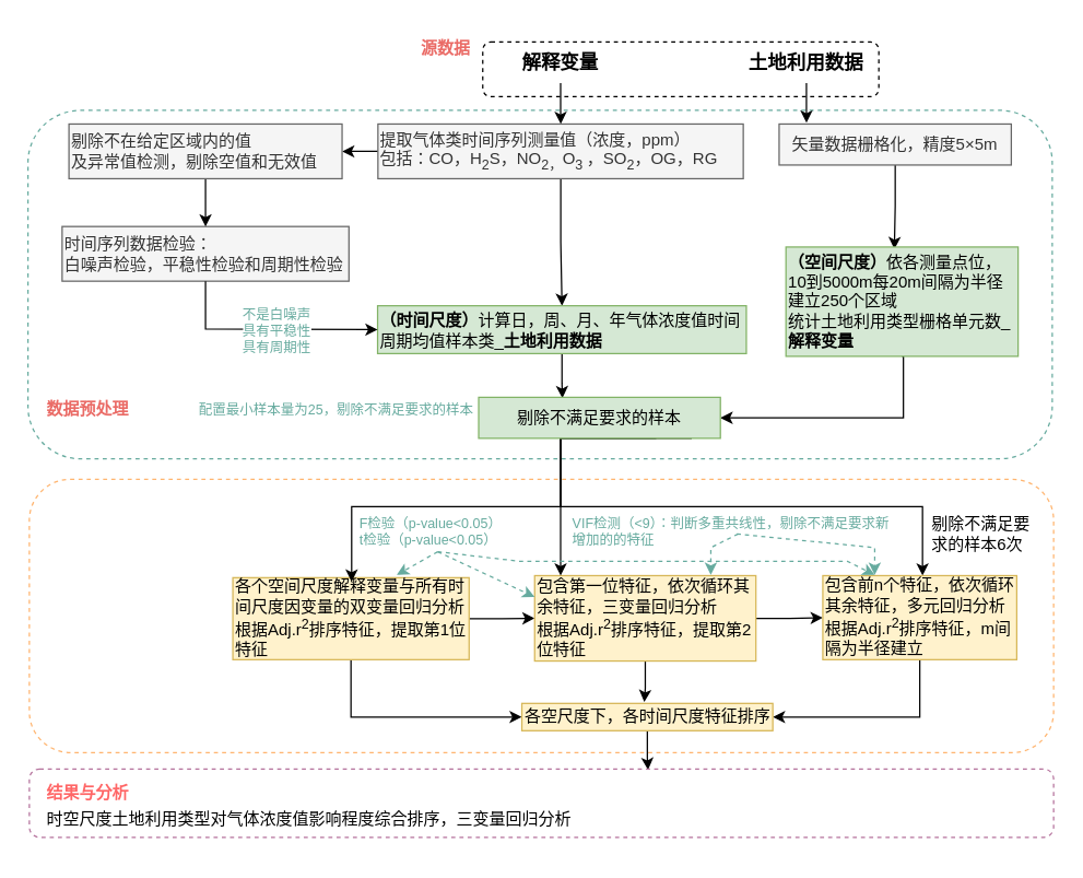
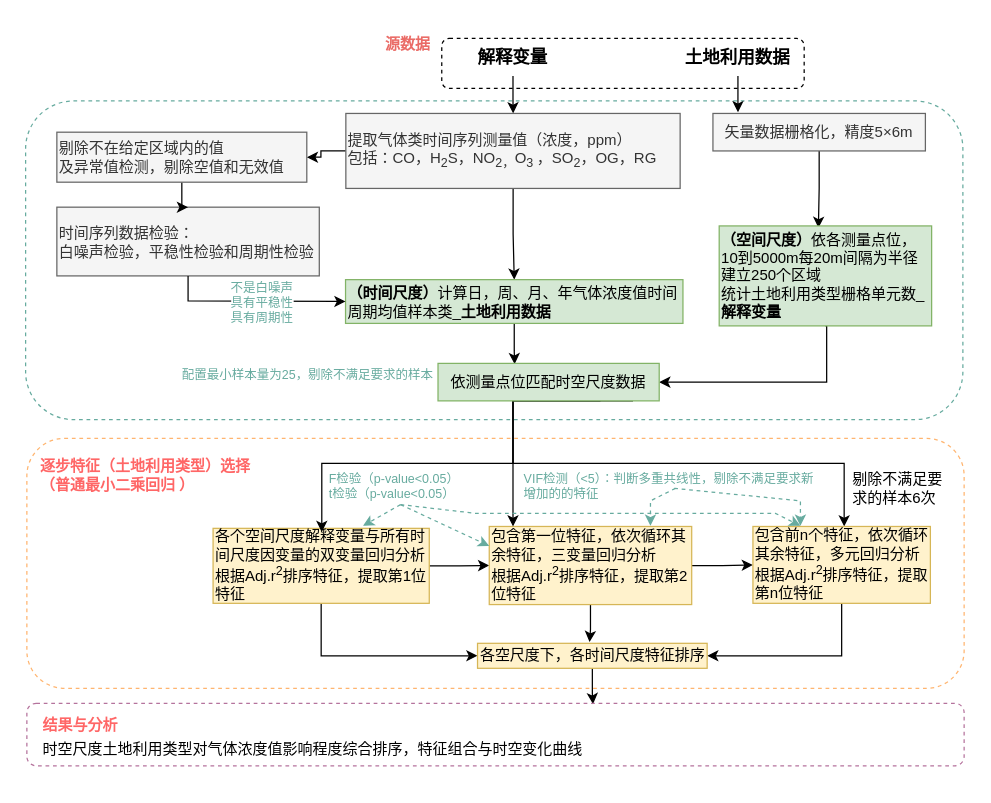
  <mxCell id="0" />
  <mxCell id="1" parent="0" />
  <mxCell id="2" value="" style="rounded=1;whiteSpace=wrap;html=1;fontSize=14;fillColor=none;dashed=1;strokeColor=#FFB570;" vertex="1" parent="1"><mxGeometry x="21" y="350" width="750" height="200" as="geometry" /></mxCell>
  <mxCell id="3" value="" style="rounded=1;whiteSpace=wrap;html=1;fontSize=14;fillColor=none;dashed=1;strokeColor=#67AB9F;" vertex="1" parent="1"><mxGeometry x="20" y="80" width="750" height="255" as="geometry" /></mxCell>
  <mxCell id="4" value="源数据" style="text;html=1;align=center;verticalAlign=middle;whiteSpace=wrap;rounded=0;fontStyle=1;fontColor=#EA6B66;" parent="1" vertex="1"><mxGeometry x="286" y="20" width="80" height="30" as="geometry" /></mxCell>
  <mxCell id="5" value="" style="edgeStyle=orthogonalEdgeStyle;rounded=0;orthogonalLoop=1;jettySize=auto;html=1;" parent="1" source="6" target="11" edge="1"><mxGeometry relative="1" as="geometry" /></mxCell>
  <mxCell id="6" value="解释变量" style="text;html=1;strokeColor=none;fillColor=none;align=center;verticalAlign=middle;whiteSpace=wrap;rounded=0;fontStyle=1;fontSize=14;" parent="1" vertex="1"><mxGeometry x="340" y="30" width="140" height="30" as="geometry" /></mxCell>
  <mxCell id="7" value="" style="edgeStyle=orthogonalEdgeStyle;rounded=0;orthogonalLoop=1;jettySize=auto;html=1;entryX=0.118;entryY=-0.032;entryDx=0;entryDy=0;entryPerimeter=0;" parent="1" source="8" target="13" edge="1"><mxGeometry relative="1" as="geometry"><mxPoint x="590" y="80" as="targetPoint" /></mxGeometry></mxCell>
  <mxCell id="8" value="土地利用数据" style="text;html=1;strokeColor=none;fillColor=none;align=center;verticalAlign=middle;whiteSpace=wrap;rounded=0;fontStyle=1;fontSize=14;" parent="1" vertex="1"><mxGeometry x="535" y="30" width="110" height="30" as="geometry" /></mxCell>
  <mxCell id="9" style="edgeStyle=orthogonalEdgeStyle;rounded=0;orthogonalLoop=1;jettySize=auto;html=1;entryX=0.5;entryY=0;entryDx=0;entryDy=0;" parent="1" source="11" target="16" edge="1"><mxGeometry relative="1" as="geometry" /></mxCell>
  <mxCell id="10" style="edgeStyle=orthogonalEdgeStyle;rounded=0;orthogonalLoop=1;jettySize=auto;html=1;entryX=1;entryY=0.5;entryDx=0;entryDy=0;" parent="1" source="11" target="20" edge="1"><mxGeometry relative="1" as="geometry" /></mxCell>
- <mxCell id="11" value="提取气体类时间序列测量值（浓度，ppm）&lt;br&gt;包括：&lt;span&gt;CO&lt;span lang=&quot;ZH-CN&quot;&gt;，&lt;/span&gt;H&lt;sub&gt;2&lt;/sub&gt;S&lt;span lang=&quot;ZH-CN&quot;&gt;，&lt;/span&gt;NO&lt;sub&gt;2&lt;span lang=&quot;ZH-CN&quot;&gt;，&lt;/span&gt;&lt;/sub&gt;O&lt;sub&gt;3 &lt;/sub&gt;&lt;span lang=&quot;ZH-CN&quot;&gt;，&lt;/span&gt;SO&lt;sub&gt;2&lt;/sub&gt;&lt;span lang=&quot;ZH-CN&quot;&gt;，&lt;/span&gt;OG&lt;span lang=&quot;ZH-CN&quot;&gt;，&lt;/span&gt;RG&lt;/span&gt;" style="whiteSpace=wrap;html=1;align=left;fillColor=#f5f5f5;fontColor=#333333;strokeColor=#666666;" parent="1" vertex="1"><mxGeometry x="276.25" y="90" width="267.5" height="40" as="geometry" /></mxCell>
+ <mxCell id="11" value="提取气体类时间序列测量值（浓度，ppm）&lt;br&gt;包括：&lt;span&gt;CO&lt;span lang=&quot;ZH-CN&quot;&gt;，&lt;/span&gt;H&lt;sub&gt;2&lt;/sub&gt;S&lt;span lang=&quot;ZH-CN&quot;&gt;，&lt;/span&gt;NO&lt;sub&gt;2&lt;span lang=&quot;ZH-CN&quot;&gt;，&lt;/span&gt;&lt;/sub&gt;O&lt;sub&gt;3 &lt;/sub&gt;&lt;span lang=&quot;ZH-CN&quot;&gt;，&lt;/span&gt;SO&lt;sub&gt;2&lt;/sub&gt;&lt;span lang=&quot;ZH-CN&quot;&gt;，&lt;/span&gt;OG&lt;span lang=&quot;ZH-CN&quot;&gt;，&lt;/span&gt;RG&lt;/span&gt;" style="whiteSpace=wrap;html=1;align=left;fillColor=#f5f5f5;fontColor=#333333;strokeColor=#666666;" parent="1" vertex="1"><mxGeometry x="276.25" y="90" width="267.5" height="60" as="geometry" /></mxCell>
  <mxCell id="12" style="edgeStyle=orthogonalEdgeStyle;rounded=0;orthogonalLoop=1;jettySize=auto;html=1;entryX=0.467;entryY=0.02;entryDx=0;entryDy=0;entryPerimeter=0;fontSize=10;fontColor=#FF3333;" edge="1" parent="1" source="13" target="22"><mxGeometry relative="1" as="geometry" /></mxCell>
- <mxCell id="13" value="矢量数据栅格化，精度5×5m" style="whiteSpace=wrap;html=1;fillColor=#f5f5f5;fontColor=#333333;strokeColor=#666666;" parent="1" vertex="1"><mxGeometry x="570" y="90" width="170" height="30" as="geometry" /></mxCell>
- <mxCell id="14" value="时间序列数据检验：&lt;br&gt;白噪声检验，平稳性检验和周期性检验" style="whiteSpace=wrap;html=1;align=left;fillColor=#f5f5f5;fontColor=#333333;strokeColor=#666666;" parent="1" vertex="1"><mxGeometry x="45" y="165" width="210" height="40" as="geometry" /></mxCell>
+ <mxCell id="13" value="矢量数据栅格化，精度5×6m" style="whiteSpace=wrap;html=1;fillColor=#f5f5f5;fontColor=#333333;strokeColor=#666666;" parent="1" vertex="1"><mxGeometry x="570" y="90" width="170" height="30" as="geometry" /></mxCell>
+ <mxCell id="14" value="时间序列数据检验：&lt;br&gt;白噪声检验，平稳性检验和周期性检验" style="whiteSpace=wrap;html=1;align=left;fillColor=#f5f5f5;fontColor=#333333;strokeColor=#666666;" parent="1" vertex="1"><mxGeometry x="45" y="165" width="210" height="55" as="geometry" /></mxCell>
  <mxCell id="15" style="edgeStyle=orthogonalEdgeStyle;rounded=0;orthogonalLoop=1;jettySize=auto;html=1;entryX=0.318;entryY=0.022;entryDx=0;entryDy=0;entryPerimeter=0;fontSize=10;fontColor=#67AB9F;" edge="1" parent="1"><mxGeometry relative="1" as="geometry"><mxPoint x="411" y="258" as="sourcePoint" /><mxPoint x="411.286" y="290.66" as="targetPoint" /><Array as="points"><mxPoint x="411" y="280" /><mxPoint x="411" y="280" /></Array></mxGeometry></mxCell>
  <mxCell id="16" value="&lt;b&gt;（时间尺度）&lt;/b&gt;计算日，周、月、年气体浓度值时间周期均值样本类_&lt;b&gt;土地利用数据&lt;/b&gt;" style="whiteSpace=wrap;html=1;align=left;fillColor=#d5e8d4;strokeColor=#82b366;" parent="1" vertex="1"><mxGeometry x="276" y="223" width="270" height="35" as="geometry" /></mxCell>
  <mxCell id="17" value="" style="endArrow=classic;html=1;rounded=0;entryX=0;entryY=0.5;entryDx=0;entryDy=0;exitX=0.5;exitY=1;exitDx=0;exitDy=0;" parent="1" source="14" target="16" edge="1"><mxGeometry relative="1" as="geometry"><mxPoint x="350" y="430" as="sourcePoint" /><mxPoint x="450" y="430" as="targetPoint" /><Array as="points"><mxPoint x="150" y="240" /></Array></mxGeometry></mxCell>
  <mxCell id="18" value="不是白噪声&lt;br style=&quot;font-size: 10px;&quot;&gt;具有平稳性&lt;br style=&quot;font-size: 10px;&quot;&gt;具有周期性" style="edgeLabel;resizable=0;html=1;align=center;verticalAlign=middle;fontSize=10;fontColor=#67AB9F;" parent="17" connectable="0" vertex="1"><mxGeometry relative="1" as="geometry"><mxPoint x="6" as="offset" /></mxGeometry></mxCell>
  <mxCell id="19" style="edgeStyle=orthogonalEdgeStyle;rounded=0;orthogonalLoop=1;jettySize=auto;html=1;entryX=0.5;entryY=0;entryDx=0;entryDy=0;fontSize=14;" edge="1" parent="1" source="20" target="14"><mxGeometry relative="1" as="geometry" /></mxCell>
- <mxCell id="20" value="剔除不在给定区域内的值&lt;br&gt;及异常值检测，剔除空值和无效值" style="rounded=0;whiteSpace=wrap;html=1;align=left;fillColor=#f5f5f5;fontColor=#333333;strokeColor=#666666;" parent="1" vertex="1"><mxGeometry x="50" y="90" width="200" height="40" as="geometry" /></mxCell>
+ <mxCell id="20" value="剔除不在给定区域内的值&lt;br&gt;及异常值检测，剔除空值和无效值" style="rounded=0;whiteSpace=wrap;html=1;align=left;fillColor=#f5f5f5;fontColor=#333333;strokeColor=#666666;" parent="1" vertex="1"><mxGeometry x="45" y="105" width="200" height="40" as="geometry" /></mxCell>
  <mxCell id="21" style="edgeStyle=orthogonalEdgeStyle;rounded=0;orthogonalLoop=1;jettySize=auto;html=1;entryX=1;entryY=0.5;entryDx=0;entryDy=0;fontSize=10;fontColor=#EA6B66;exitX=0.5;exitY=1;exitDx=0;exitDy=0;" edge="1" parent="1" source="22" target="33"><mxGeometry relative="1" as="geometry"><Array as="points"><mxPoint x="661" y="305" /></Array></mxGeometry></mxCell>
  <mxCell id="22" value="&lt;b&gt;（空间尺度）&lt;/b&gt;依各测量点位，10到5000m每20m间隔为半径建立250个区域&lt;b&gt;&lt;br&gt;&lt;/b&gt;统计土地利用类型栅格单元数_&lt;b&gt;解释变量&lt;/b&gt;" style="whiteSpace=wrap;html=1;align=left;fillColor=#d5e8d4;strokeColor=#82b366;" parent="1" vertex="1"><mxGeometry x="575" y="180" width="170" height="80" as="geometry" /></mxCell>
+ <mxCell id="23" value="逐步特征（土地利用类型）选择&lt;br&gt;（普通最小二乘回归 ）" style="text;html=1;strokeColor=none;fillColor=none;align=left;verticalAlign=middle;whiteSpace=wrap;rounded=0;fontColor=#FF6666;fontStyle=1" parent="1" vertex="1"><mxGeometry x="30" y="370" width="180" height="20" as="geometry" /></mxCell>
  <mxCell id="24" style="edgeStyle=orthogonalEdgeStyle;rounded=0;orthogonalLoop=1;jettySize=auto;html=1;entryX=0;entryY=0.5;entryDx=0;entryDy=0;fontSize=10;fontColor=#EA6B66;" edge="1" parent="1" source="26" target="29"><mxGeometry relative="1" as="geometry" /></mxCell>
  <mxCell id="25" style="edgeStyle=orthogonalEdgeStyle;rounded=0;orthogonalLoop=1;jettySize=auto;html=1;entryX=0;entryY=0.5;entryDx=0;entryDy=0;fontSize=10;fontColor=#67AB9F;strokeColor=#000000;exitX=0.5;exitY=1;exitDx=0;exitDy=0;" edge="1" parent="1" source="26" target="48"><mxGeometry relative="1" as="geometry" /></mxCell>
  <mxCell id="26" value="各个空间尺度解释变量与所有时间尺度因变量的双变量回归分析&lt;br&gt;根据&lt;span&gt;Adj.r&lt;sup&gt;2&lt;/sup&gt;&lt;/span&gt;排序特征，提取第1位特征" style="rounded=0;whiteSpace=wrap;html=1;align=left;fillColor=#fff2cc;strokeColor=#d6b656;" parent="1" vertex="1"><mxGeometry x="170" y="422" width="173" height="60" as="geometry" /></mxCell>
  <mxCell id="27" style="edgeStyle=orthogonalEdgeStyle;rounded=0;orthogonalLoop=1;jettySize=auto;html=1;entryX=0;entryY=0.5;entryDx=0;entryDy=0;fontSize=10;fontColor=#EA6B66;" edge="1" parent="1" source="29" target="38"><mxGeometry relative="1" as="geometry" /></mxCell>
  <mxCell id="28" style="edgeStyle=orthogonalEdgeStyle;rounded=0;orthogonalLoop=1;jettySize=auto;html=1;entryX=0.488;entryY=-0.05;entryDx=0;entryDy=0;entryPerimeter=0;fontSize=10;fontColor=#67AB9F;strokeColor=#000000;" edge="1" parent="1" source="29" target="48"><mxGeometry relative="1" as="geometry" /></mxCell>
  <mxCell id="29" value="包含第一位特征，依次循环其余特征，三变量回归分析&lt;br&gt;根据Adj.r&lt;sup&gt;2&lt;/sup&gt;排序特征，提取第2位特征" style="rounded=0;whiteSpace=wrap;html=1;fillColor=#fff2cc;strokeColor=#d6b656;align=left;" parent="1" vertex="1"><mxGeometry x="391" y="420.5" width="162" height="62.5" as="geometry" /></mxCell>
  <mxCell id="30" style="edgeStyle=orthogonalEdgeStyle;rounded=0;orthogonalLoop=1;jettySize=auto;html=1;fontSize=10;fontColor=#EA6B66;" edge="1" parent="1"><mxGeometry relative="1" as="geometry"><mxPoint x="480" y="320" as="sourcePoint" /><mxPoint x="257" y="425" as="targetPoint" /><Array as="points"><mxPoint x="410" y="320" /><mxPoint x="410" y="370" /><mxPoint x="257" y="370" /></Array></mxGeometry></mxCell>
  <mxCell id="31" style="edgeStyle=orthogonalEdgeStyle;rounded=0;orthogonalLoop=1;jettySize=auto;html=1;fontSize=10;fontColor=#FF6666;" edge="1" parent="1"><mxGeometry relative="1" as="geometry"><mxPoint x="410" y="320" as="sourcePoint" /><mxPoint x="410" y="420.5" as="targetPoint" /><Array as="points"><mxPoint x="410" y="390" /><mxPoint x="410" y="390" /></Array></mxGeometry></mxCell>
  <mxCell id="32" style="edgeStyle=orthogonalEdgeStyle;rounded=0;orthogonalLoop=1;jettySize=auto;html=1;fontSize=10;fontColor=#FF6666;" edge="1" parent="1" target="38"><mxGeometry relative="1" as="geometry"><mxPoint x="506" y="320" as="sourcePoint" /><Array as="points"><mxPoint x="410" y="320" /><mxPoint x="410" y="370" /><mxPoint x="675" y="370" /></Array></mxGeometry></mxCell>
- <mxCell id="33" value="剔除不满足要求的样本" style="rounded=0;whiteSpace=wrap;html=1;fillColor=#d5e8d4;strokeColor=#82b366;" parent="1" vertex="1"><mxGeometry x="350" y="290" width="177" height="30" as="geometry" /></mxCell>
+ <mxCell id="33" value="依测量点位匹配时空尺度数据" style="rounded=0;whiteSpace=wrap;html=1;fillColor=#d5e8d4;strokeColor=#82b366;" parent="1" vertex="1"><mxGeometry x="350" y="290" width="177" height="30" as="geometry" /></mxCell>
  <mxCell id="34" value="F检验（p-value&amp;lt;0.05）&lt;br&gt;t检验（p-value&amp;lt;0.05）" style="text;html=1;strokeColor=none;fillColor=none;align=left;verticalAlign=middle;whiteSpace=wrap;rounded=0;fontSize=10;fontColor=#67AB9F;" parent="1" vertex="1"><mxGeometry x="260.5" y="373" width="119" height="30" as="geometry" /></mxCell>
  <mxCell id="35" value="&lt;span style=&quot;font-size: 10px; background-color: rgb(255, 255, 255);&quot;&gt;配置最小样本量为25，剔除不满足要求的样本&lt;/span&gt;" style="text;html=1;strokeColor=none;fillColor=none;align=center;verticalAlign=middle;whiteSpace=wrap;rounded=0;fontColor=#67AB9F;fontSize=10;" parent="1" vertex="1"><mxGeometry x="141" y="290" width="210" height="17.5" as="geometry" /></mxCell>
- <mxCell id="36" value="VIF检测（&amp;lt;9）：判断多重共线性，剔除不满足要求新增加的的特征" style="text;html=1;strokeColor=none;fillColor=none;align=left;verticalAlign=middle;whiteSpace=wrap;rounded=0;fontColor=#67AB9F;fontSize=10;" parent="1" vertex="1"><mxGeometry x="417" y="368" width="243" height="40" as="geometry" /></mxCell>
+ <mxCell id="36" value="VIF检测（&amp;lt;5）：判断多重共线性，剔除不满足要求新增加的的特征" style="text;html=1;strokeColor=none;fillColor=none;align=left;verticalAlign=middle;whiteSpace=wrap;rounded=0;fontColor=#67AB9F;fontSize=10;" parent="1" vertex="1"><mxGeometry x="417" y="368" width="243" height="40" as="geometry" /></mxCell>
  <mxCell id="37" style="edgeStyle=orthogonalEdgeStyle;rounded=0;orthogonalLoop=1;jettySize=auto;html=1;entryX=1;entryY=0.5;entryDx=0;entryDy=0;fontSize=10;fontColor=#67AB9F;strokeColor=#000000;exitX=0.5;exitY=1;exitDx=0;exitDy=0;" edge="1" parent="1" source="38" target="48"><mxGeometry relative="1" as="geometry" /></mxCell>
- <mxCell id="38" value="包含前n个特征，依次循环其余特征，多元回归分析&lt;br&gt;根据Adj.r&lt;sup&gt;2&lt;/sup&gt;排序特征，m间隔为半径建立" style="rounded=0;whiteSpace=wrap;html=1;align=left;fillColor=#fff2cc;strokeColor=#d6b656;" parent="1" vertex="1"><mxGeometry x="602" y="420.5" width="142" height="61.5" as="geometry" /></mxCell>
+ <mxCell id="38" value="包含前n个特征，依次循环其余特征，多元回归分析&lt;br&gt;根据Adj.r&lt;sup&gt;2&lt;/sup&gt;排序特征，提取第n位特征" style="rounded=0;whiteSpace=wrap;html=1;align=left;fillColor=#fff2cc;strokeColor=#d6b656;" parent="1" vertex="1"><mxGeometry x="602" y="420.5" width="142" height="61.5" as="geometry" /></mxCell>
  <mxCell id="39" value="剔除不满足要求的样本6次" style="text;html=1;strokeColor=none;fillColor=none;align=left;verticalAlign=middle;whiteSpace=wrap;rounded=0;dashed=1;" parent="1" vertex="1"><mxGeometry x="680" y="370" width="80" height="40" as="geometry" /></mxCell>
  <mxCell id="40" value="" style="rounded=1;whiteSpace=wrap;html=1;fontSize=14;fillColor=none;dashed=1;" vertex="1" parent="1"><mxGeometry x="353" y="30" width="290" height="40" as="geometry" /></mxCell>
- <mxCell id="41" value="数据预处理" style="text;html=1;align=left;verticalAlign=middle;whiteSpace=wrap;rounded=0;fontStyle=1;fontColor=#EA6B66;" vertex="1" parent="1"><mxGeometry x="32" y="283.75" width="80" height="30" as="geometry" /></mxCell>
  <mxCell id="42" value="" style="endArrow=classic;html=1;rounded=0;fontSize=10;fontColor=#67AB9F;strokeColor=#67AB9F;dashed=1;" edge="1" parent="1"><mxGeometry width="50" height="50" relative="1" as="geometry"><mxPoint x="540" y="390" as="sourcePoint" /><mxPoint x="520" y="420" as="targetPoint" /><Array as="points"><mxPoint x="520" y="400" /></Array></mxGeometry></mxCell>
  <mxCell id="43" value="" style="endArrow=classic;html=1;rounded=0;fontSize=10;fontColor=#67AB9F;strokeColor=#67AB9F;dashed=1;" edge="1" parent="1"><mxGeometry width="50" height="50" relative="1" as="geometry"><mxPoint x="539" y="390" as="sourcePoint" /><mxPoint x="640" y="420" as="targetPoint" /><Array as="points"><mxPoint x="640" y="400" /></Array></mxGeometry></mxCell>
  <mxCell id="44" value="" style="endArrow=classic;html=1;rounded=0;dashed=1;fontSize=10;fontColor=#67AB9F;strokeColor=#67AB9F;exitX=0.5;exitY=1;exitDx=0;exitDy=0;" edge="1" parent="1" source="34"><mxGeometry width="50" height="50" relative="1" as="geometry"><mxPoint x="307" y="402" as="sourcePoint" /><mxPoint x="290" y="420" as="targetPoint" /></mxGeometry></mxCell>
  <mxCell id="45" value="" style="endArrow=classic;html=1;rounded=0;dashed=1;fontSize=10;fontColor=#67AB9F;strokeColor=#67AB9F;exitX=0.5;exitY=1;exitDx=0;exitDy=0;entryX=0;entryY=0.25;entryDx=0;entryDy=0;" edge="1" parent="1" source="34" target="29"><mxGeometry width="50" height="50" relative="1" as="geometry"><mxPoint x="306" y="399" as="sourcePoint" /><mxPoint x="520" y="560" as="targetPoint" /></mxGeometry></mxCell>
  <mxCell id="46" value="" style="endArrow=classic;html=1;rounded=0;dashed=1;fontSize=10;fontColor=#67AB9F;strokeColor=#67AB9F;exitX=0.5;exitY=1;exitDx=0;exitDy=0;" edge="1" parent="1" source="34"><mxGeometry width="50" height="50" relative="1" as="geometry"><mxPoint x="470" y="560" as="sourcePoint" /><mxPoint x="640" y="420" as="targetPoint" /><Array as="points"><mxPoint x="380" y="410" /><mxPoint x="620" y="410" /></Array></mxGeometry></mxCell>
  <mxCell id="47" style="edgeStyle=orthogonalEdgeStyle;rounded=0;orthogonalLoop=1;jettySize=auto;html=1;entryX=0.604;entryY=0.014;entryDx=0;entryDy=0;entryPerimeter=0;fontSize=12;fontColor=#000000;strokeColor=#000000;" edge="1" parent="1" source="48" target="51"><mxGeometry relative="1" as="geometry" /></mxCell>
  <mxCell id="48" value="各空尺度下，各时间尺度特征排序" style="rounded=0;whiteSpace=wrap;html=1;align=left;fillColor=#fff2cc;strokeColor=#d6b656;" vertex="1" parent="1"><mxGeometry x="381.62" y="514" width="183.75" height="20" as="geometry" /></mxCell>
  <mxCell id="49" value="结果与分析" style="text;html=1;strokeColor=none;fillColor=none;align=left;verticalAlign=middle;whiteSpace=wrap;rounded=0;fontColor=#FF6666;fontStyle=1" vertex="1" parent="1"><mxGeometry x="32" y="570" width="180" height="20" as="geometry" /></mxCell>
- <mxCell id="50" value="时空尺度土地利用类型对气体浓度值影响程度综合排序，三变量回归分析&lt;p style=&quot;vertical-align: middle; font-size: 12px;&quot; class=&quot;MsoNormal&quot;&gt;&lt;/p&gt;" style="text;html=1;strokeColor=none;fillColor=none;align=left;verticalAlign=middle;whiteSpace=wrap;rounded=0;dashed=1;fontSize=12;fontColor=#000000;fontStyle=0" vertex="1" parent="1"><mxGeometry x="32" y="590" width="458" height="30" as="geometry" /></mxCell>
+ <mxCell id="50" value="时空尺度土地利用类型对气体浓度值影响程度综合排序，特征组合与时空变化曲线&lt;p style=&quot;vertical-align: middle; font-size: 12px;&quot; class=&quot;MsoNormal&quot;&gt;&lt;/p&gt;" style="text;html=1;strokeColor=none;fillColor=none;align=left;verticalAlign=middle;whiteSpace=wrap;rounded=0;dashed=1;fontSize=12;fontColor=#000000;fontStyle=0" vertex="1" parent="1"><mxGeometry x="32" y="590" width="458" height="30" as="geometry" /></mxCell>
  <mxCell id="51" value="" style="rounded=1;whiteSpace=wrap;html=1;fontSize=14;fillColor=none;dashed=1;strokeColor=#B5739D;" vertex="1" parent="1"><mxGeometry x="21" y="562" width="750" height="50" as="geometry" /></mxCell>
